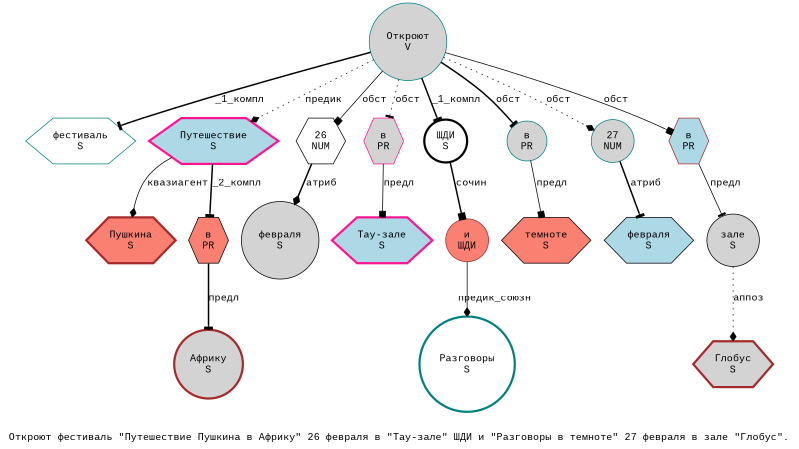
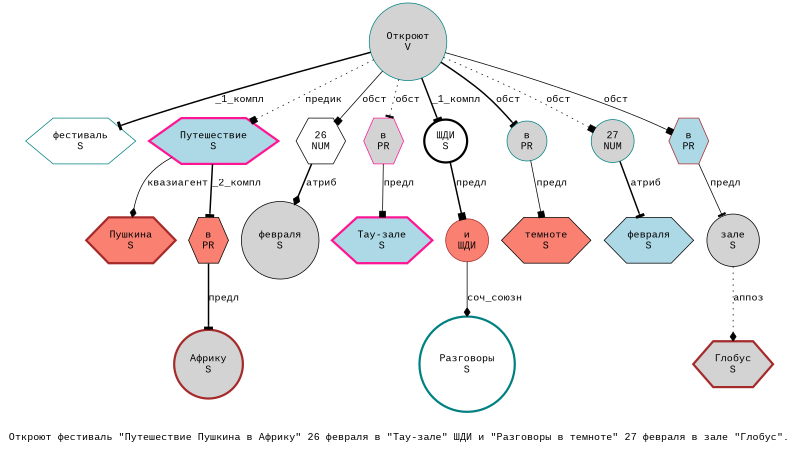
  digraph {
    fontname="Liberation Mono"
    label="Откроют фестиваль \"Путешествие Пушкина в Африку\" 26 февраля в \"Тау-зале\" ШДИ и \"Разговоры в темноте\" 27 февраля в зале \"Глобус\"."
    node [color=black fillcolor=lightgrey fontname="Liberation Mono" penwidth=1 shape=hexagon style=filled]
    edge [arrowhead=tee fontname="Liberation Mono" style=bold]
    n1 [color=teal label="Откроют\nV" shape=circle]
    n2 [color=teal fillcolor=white label="фестиваль\nS"]
    n3 [color=deeppink fillcolor=lightblue label="Путешествие\nS" penwidth=3]
    n4 [fillcolor=white label="26\nNUM"]
    n5 [color=deeppink label="в\nPR"]
    n6 [fillcolor=white label="ШДИ\nS" penwidth=3 shape=circle]
    n7 [color=teal label="в\nPR" shape=circle]
    n8 [color=teal label="27\nNUM" shape=circle]
    n9 [color=brown fillcolor=lightblue label="в\nPR"]
    n10 [color=brown fillcolor=salmon label="Пушкина\nS" penwidth=3]
    n11 [fillcolor=salmon label="в\nPR"]
    n12 [label="февраля\nS" shape=circle]
    n13 [color=deeppink fillcolor=lightblue label="Тау-зале\nS" penwidth=3]
    n14 [color=brown fillcolor=salmon label="и\nШДИ" shape=circle]
    n15 [fillcolor=salmon label="темноте\nS"]
    n16 [fillcolor=lightblue label="февраля\nS"]
    n17 [label="зале\nS" shape=circle]
    n18 [color=brown label="Африку\nS" penwidth=3 shape=circle]
    n19 [color=teal fillcolor=white label="Разговоры\nS" penwidth=3 shape=circle]
    n20 [color=brown label="Глобус\nS" penwidth=3]
    n1 -> n2 [label="_1_компл"]
-   n1 -> n3 [arrowhead=diamond label="предик" style=dotted]
+   n1 -> n3 [arrowhead=box label="предик" style=dotted]
    n1 -> n4 [arrowhead=box label="обст" style=solid]
    n1 -> n5 [label="обст" style=dotted]
    n1 -> n6 [label="_1_компл"]
    n1 -> n7 [label="обст"]
-   n1 -> n8 [arrowhead=diamond label="обст" style=dotted]
+   n1 -> n8 [arrowhead=box label="обст" style=dotted]
    n1 -> n9 [arrowhead=box label="обст" style=solid]
    n3 -> n10 [arrowhead=diamond label="квазиагент" style=solid]
    n3 -> n11 [label="_2_компл"]
    n4 -> n12 [arrowhead=diamond label="атриб"]
    n5 -> n13 [arrowhead=box label="предл" style=solid]
-   n6 -> n14 [arrowhead=box label="сочин"]
+   n6 -> n14 [arrowhead=box label="предл"]
    n7 -> n15 [arrowhead=box label="предл" style=solid]
    n8 -> n16 [label="атриб"]
    n9 -> n17 [label="предл" style=solid]
    n11 -> n18 [label="предл"]
-   n14 -> n19 [arrowhead=diamond label="предик_союзн" style=solid]
+   n14 -> n19 [arrowhead=diamond label="соч_союзн" style=solid]
    n17 -> n20 [arrowhead=diamond label="аппоз" style=dotted]
  }
